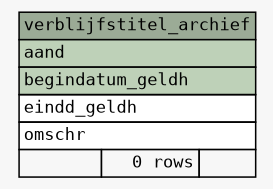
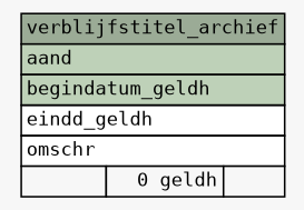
  digraph {
    bgcolor="#f7f7f7"
    fontname="DejaVu Sans Mono"
    fontsize=11
    nodesep=0.18
    rankdir=RL
    ranksep=0.46
-   n1 [fontname="DejaVu Sans Mono" fontsize=11 label=<     <TABLE BORDER="0" CELLBORDER="1" CELLSPACING="0" BGCOLOR="#ffffff">       <TR><TD COLSPAN="3" BGCOLOR="#9bab96" ALIGN="CENTER">verblijfstitel_archief</TD></TR>       <TR><TD PORT="aand" COLSPAN="3" BGCOLOR="#bed1b8" ALIGN="LEFT">aand</TD></TR>       <TR><TD PORT="begindatum_geldh" COLSPAN="3" BGCOLOR="#bed1b8" ALIGN="LEFT">begindatum_geldh</TD></TR>       <TR><TD PORT="eindd_geldh" COLSPAN="3" ALIGN="LEFT">eindd_geldh</TD></TR>       <TR><TD PORT="omschr" COLSPAN="3" ALIGN="LEFT">omschr</TD></TR>       <TR><TD ALIGN="LEFT" BGCOLOR="#f7f7f7">  </TD><TD ALIGN="RIGHT" BGCOLOR="#f7f7f7">0 rows</TD><TD ALIGN="RIGHT" BGCOLOR="#f7f7f7">  </TD></TR>     </TABLE>> shape=plaintext]
+   n1 [fontname="DejaVu Sans Mono" fontsize=11 label=<     <TABLE BORDER="0" CELLBORDER="1" CELLSPACING="0" BGCOLOR="#ffffff">       <TR><TD COLSPAN="3" BGCOLOR="#9bab96" ALIGN="CENTER">verblijfstitel_archief</TD></TR>       <TR><TD PORT="aand" COLSPAN="3" BGCOLOR="#bed1b8" ALIGN="LEFT">aand</TD></TR>       <TR><TD PORT="begindatum_geldh" COLSPAN="3" BGCOLOR="#bed1b8" ALIGN="LEFT">begindatum_geldh</TD></TR>       <TR><TD PORT="eindd_geldh" COLSPAN="3" ALIGN="LEFT">eindd_geldh</TD></TR>       <TR><TD PORT="omschr" COLSPAN="3" ALIGN="LEFT">omschr</TD></TR>       <TR><TD ALIGN="LEFT" BGCOLOR="#f7f7f7">  </TD><TD ALIGN="RIGHT" BGCOLOR="#f7f7f7">0 geldh</TD><TD ALIGN="RIGHT" BGCOLOR="#f7f7f7">  </TD></TR>     </TABLE>> shape=plaintext]
  }
